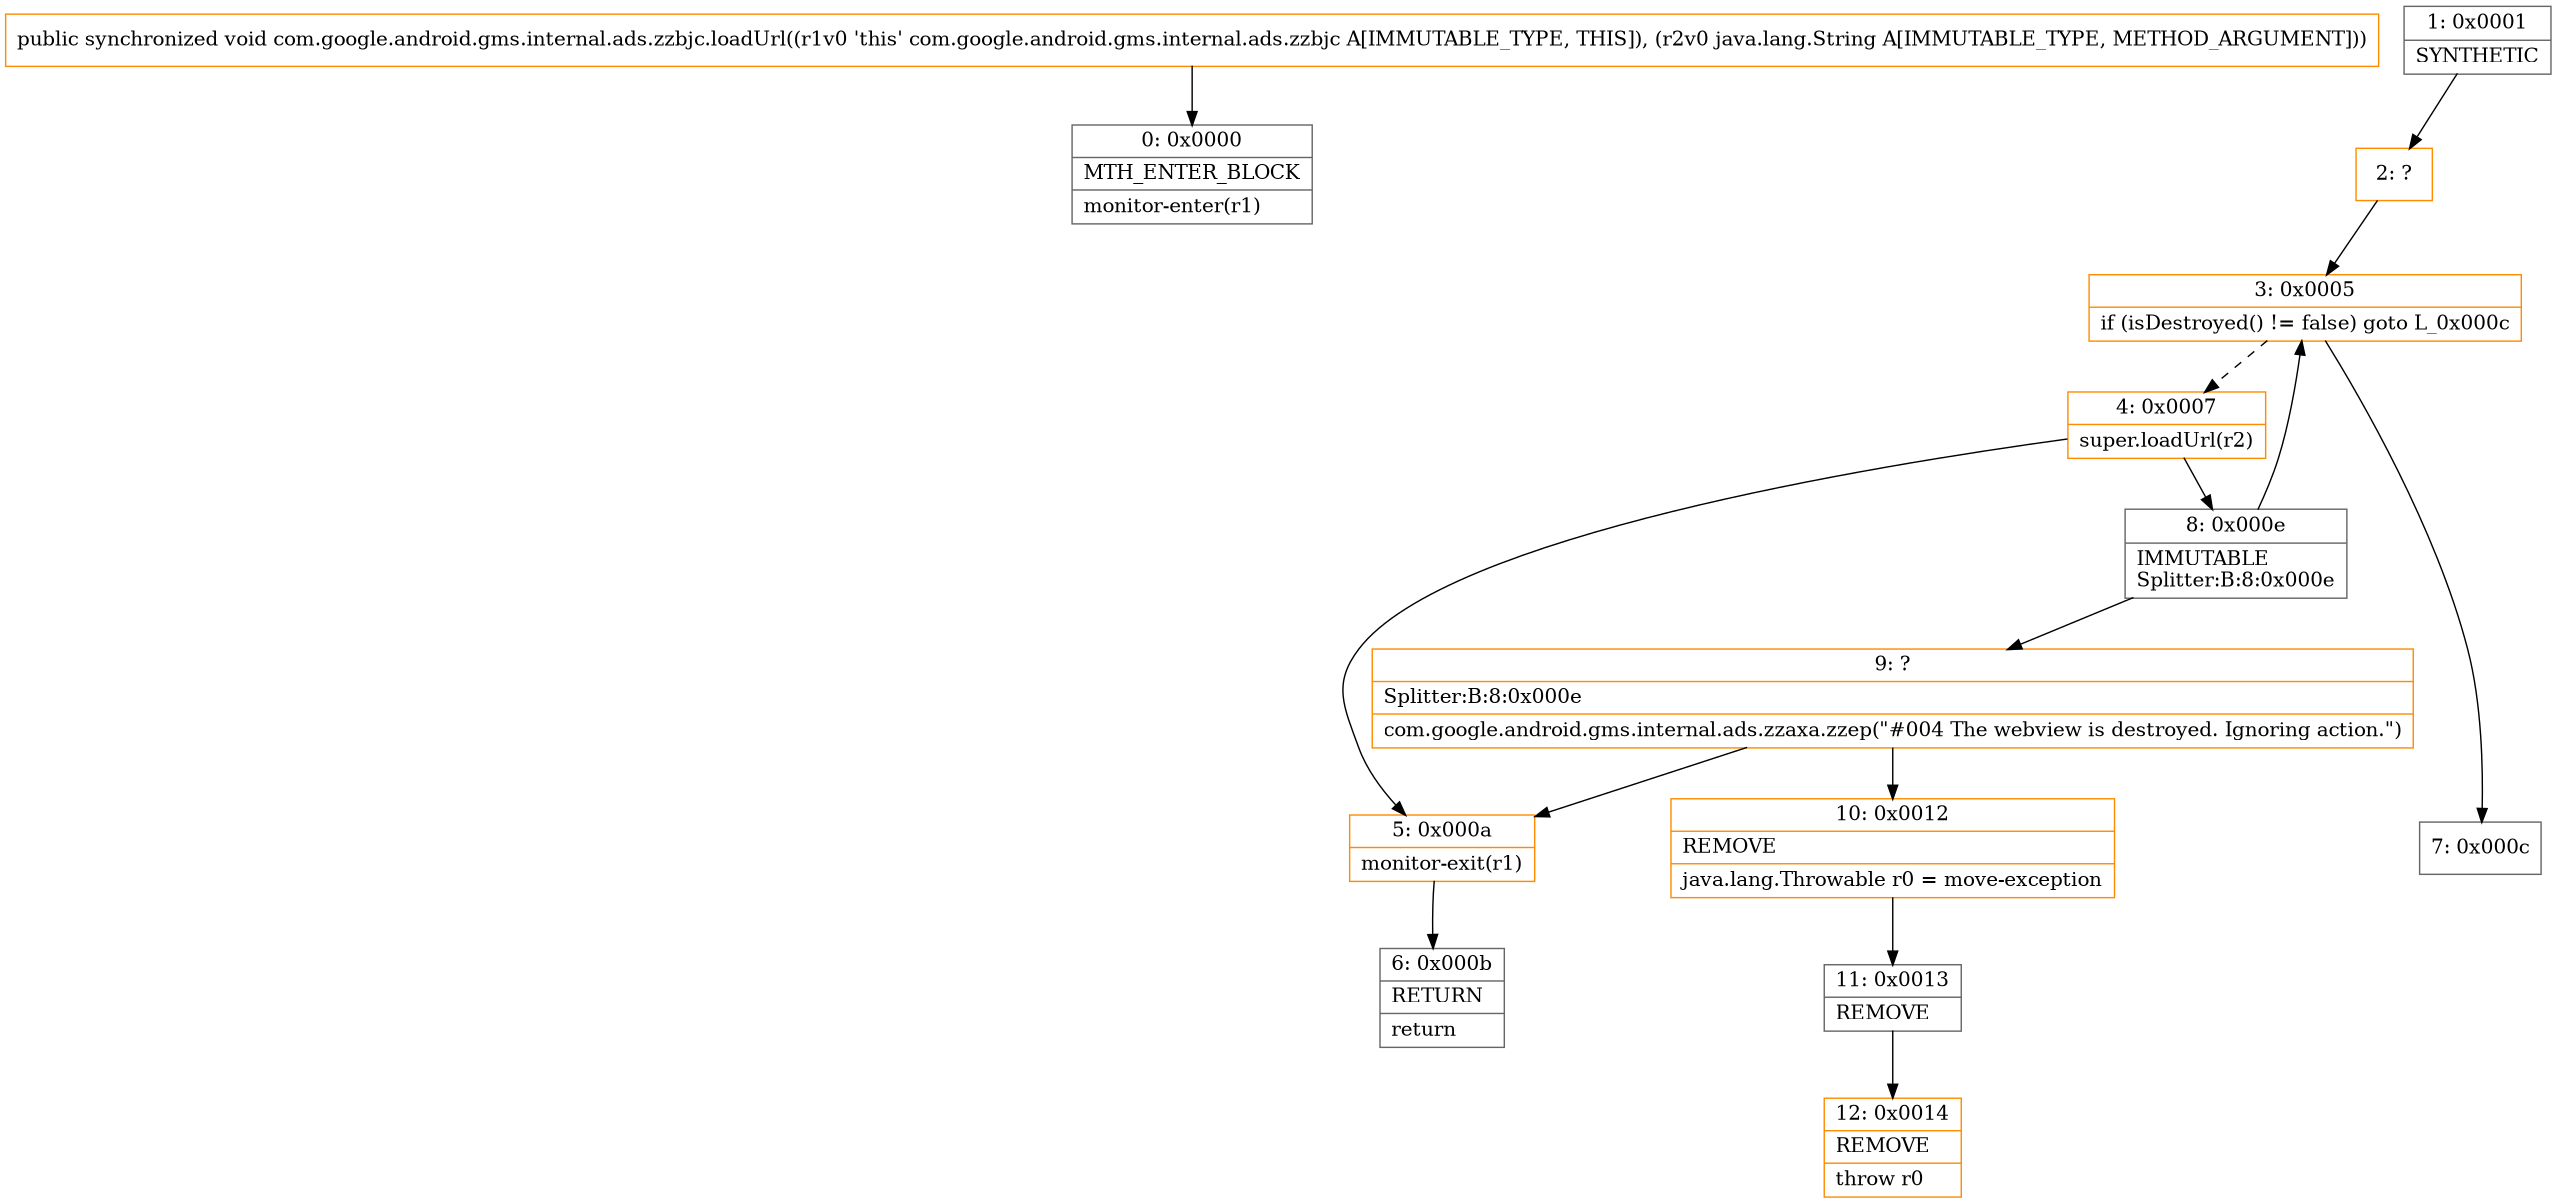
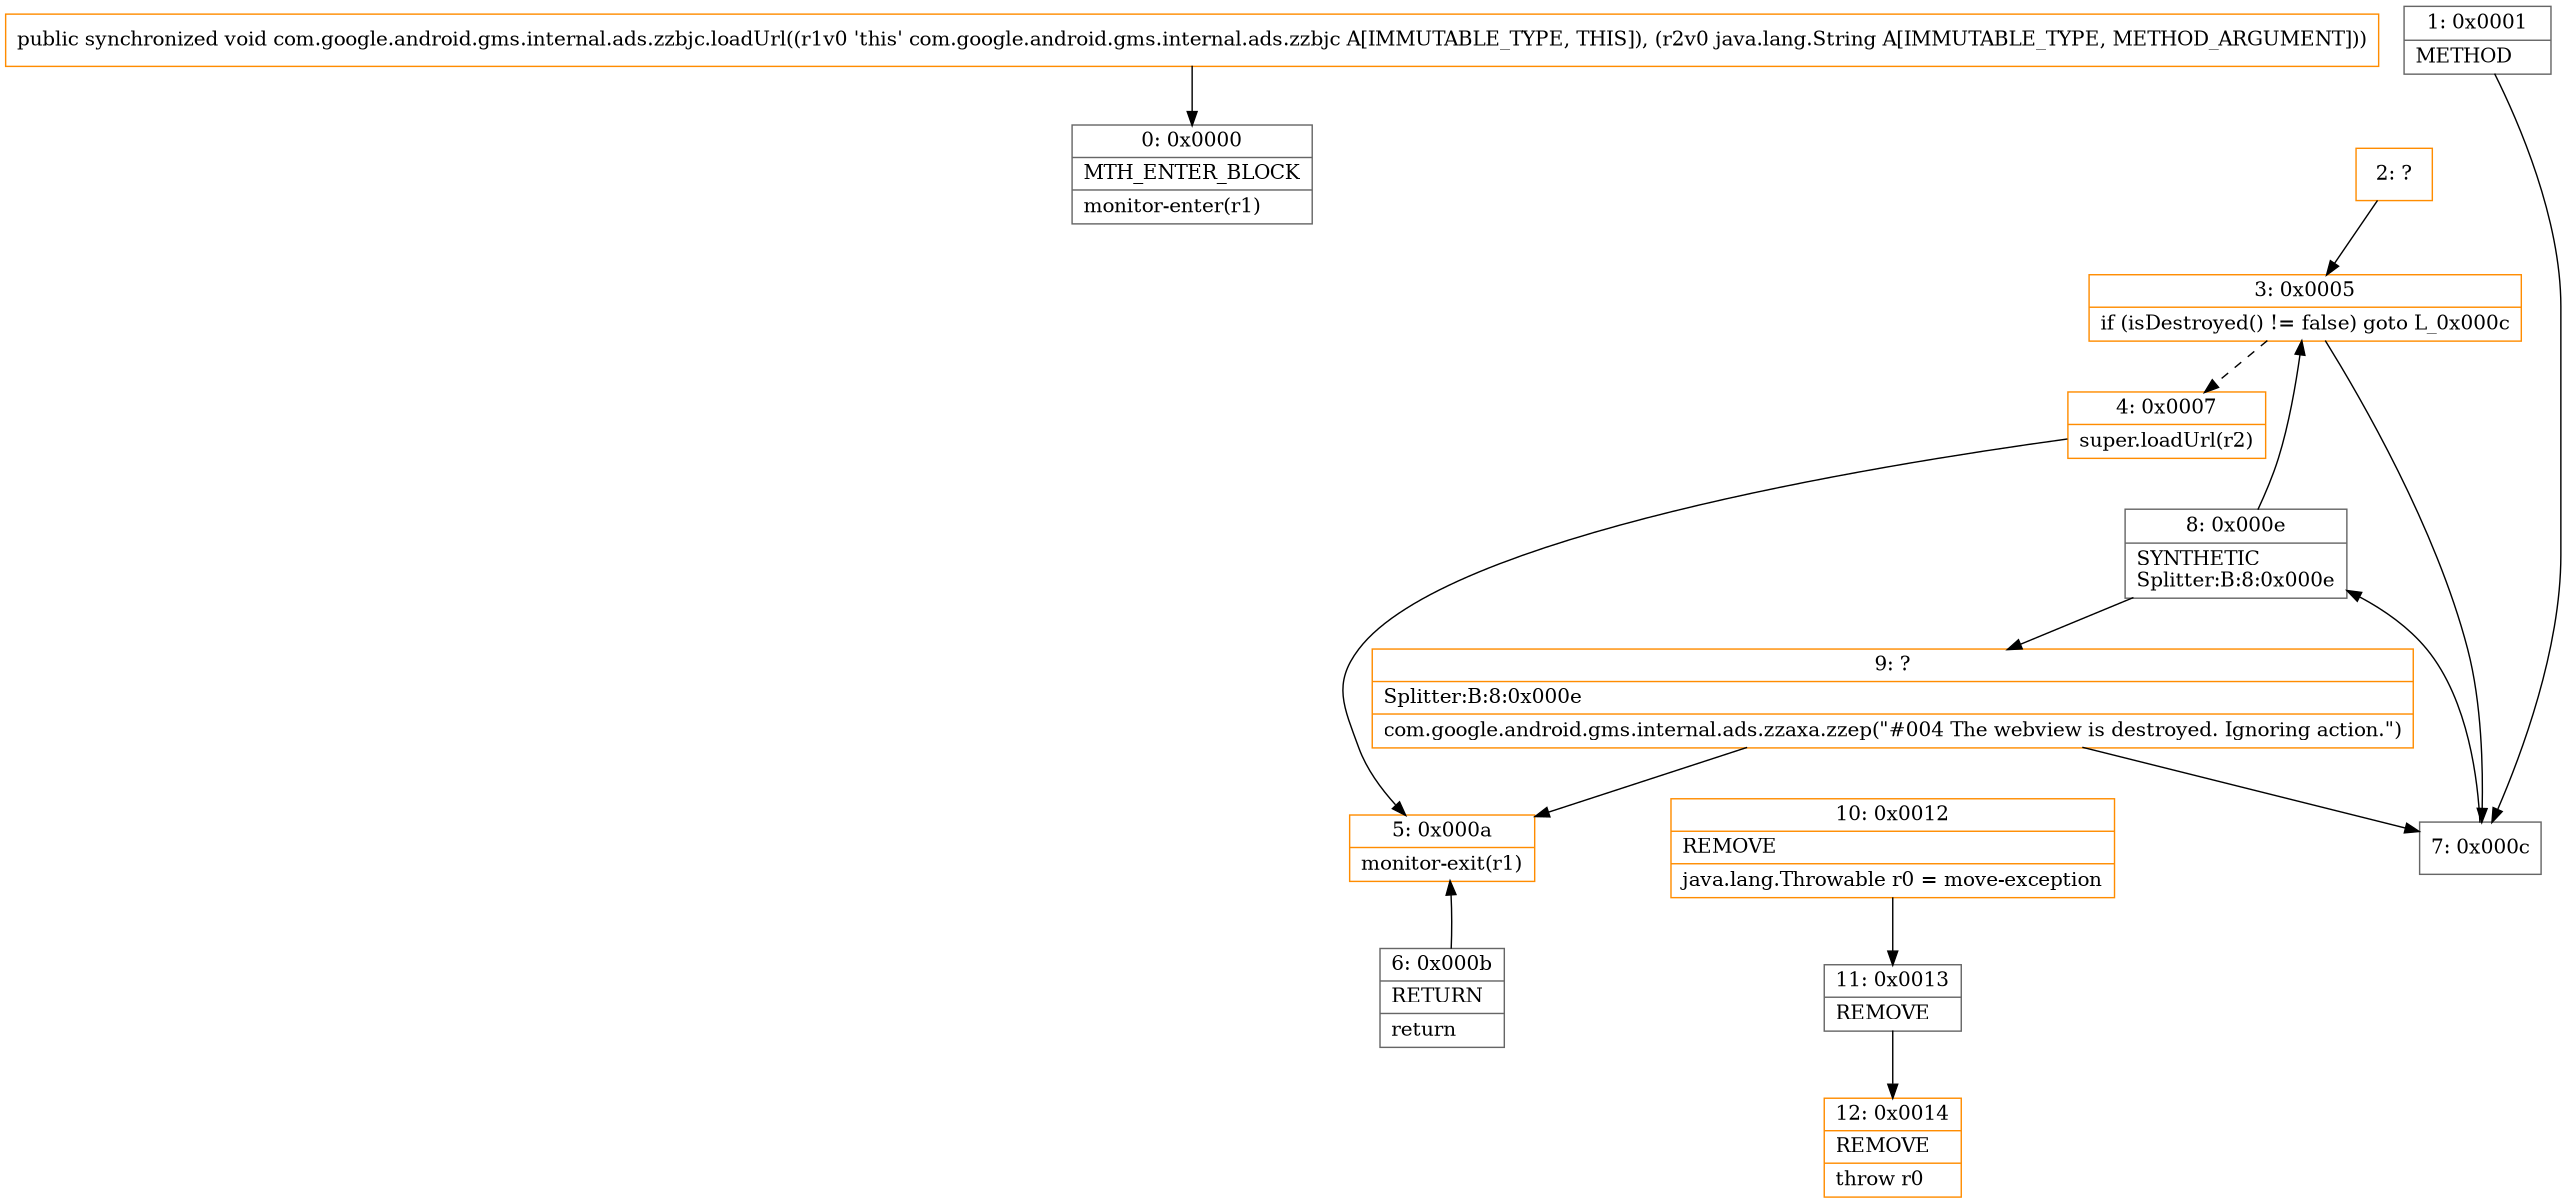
  digraph {
    node [color=darkorange shape=record]
    n1 [color=gray40 label="{0\:\ 0x0000|MTH_ENTER_BLOCK\l|monitor\-enter(r1)\l}"]
-   n2 [color=gray40 label="{1\:\ 0x0001|SYNTHETIC\l}"]
+   n2 [color=gray40 label="{1\:\ 0x0001|METHOD\l}"]
    n3 [label="{2\:\ ?}"]
    n4 [label="{3\:\ 0x0005|if (isDestroyed() != false) goto L_0x000c\l}"]
    n5 [label="{10\:\ 0x0012|REMOVE\l|java.lang.Throwable r0 = move\-exception\l}"]
    n6 [color=gray40 label="{11\:\ 0x0013|REMOVE\l}"]
    n7 [label="{4\:\ 0x0007|super.loadUrl(r2)\l}"]
    n8 [color=gray40 label="{7\:\ 0x000c}"]
    n9 [label="{5\:\ 0x000a|monitor\-exit(r1)\l}"]
-   n10 [color=gray40 label="{8\:\ 0x000e|IMMUTABLE\lSplitter:B:8:0x000e\l}"]
+   n10 [color=gray40 label="{8\:\ 0x000e|SYNTHETIC\lSplitter:B:8:0x000e\l}"]
    n11 [color=gray40 label="{6\:\ 0x000b|RETURN\l|return\l}"]
    n12 [label="{9\:\ ?|Splitter:B:8:0x000e\l|com.google.android.gms.internal.ads.zzaxa.zzep(\"#004 The webview is destroyed. Ignoring action.\")\l}"]
    n13 [label="{12\:\ 0x0014|REMOVE\l|throw r0\l}"]
    n14 [label="{public synchronized void com.google.android.gms.internal.ads.zzbjc.loadUrl((r1v0 'this' com.google.android.gms.internal.ads.zzbjc A[IMMUTABLE_TYPE, THIS]), (r2v0 java.lang.String A[IMMUTABLE_TYPE, METHOD_ARGUMENT])) }"]
-   n2 -> n3
+   n2 -> n8
    n3 -> n4
    n4 -> n7 [style=dashed]
    n4 -> n8
    n5 -> n6
    n6 -> n13
    n7 -> n9
-   n7 -> n10
-   n9 -> n11
+   n8 -> n10
+   n11 -> n9
    n10 -> n4
    n10 -> n12
-   n12 -> n5
+   n12 -> n8
    n12 -> n9
    n14 -> n1
  }
